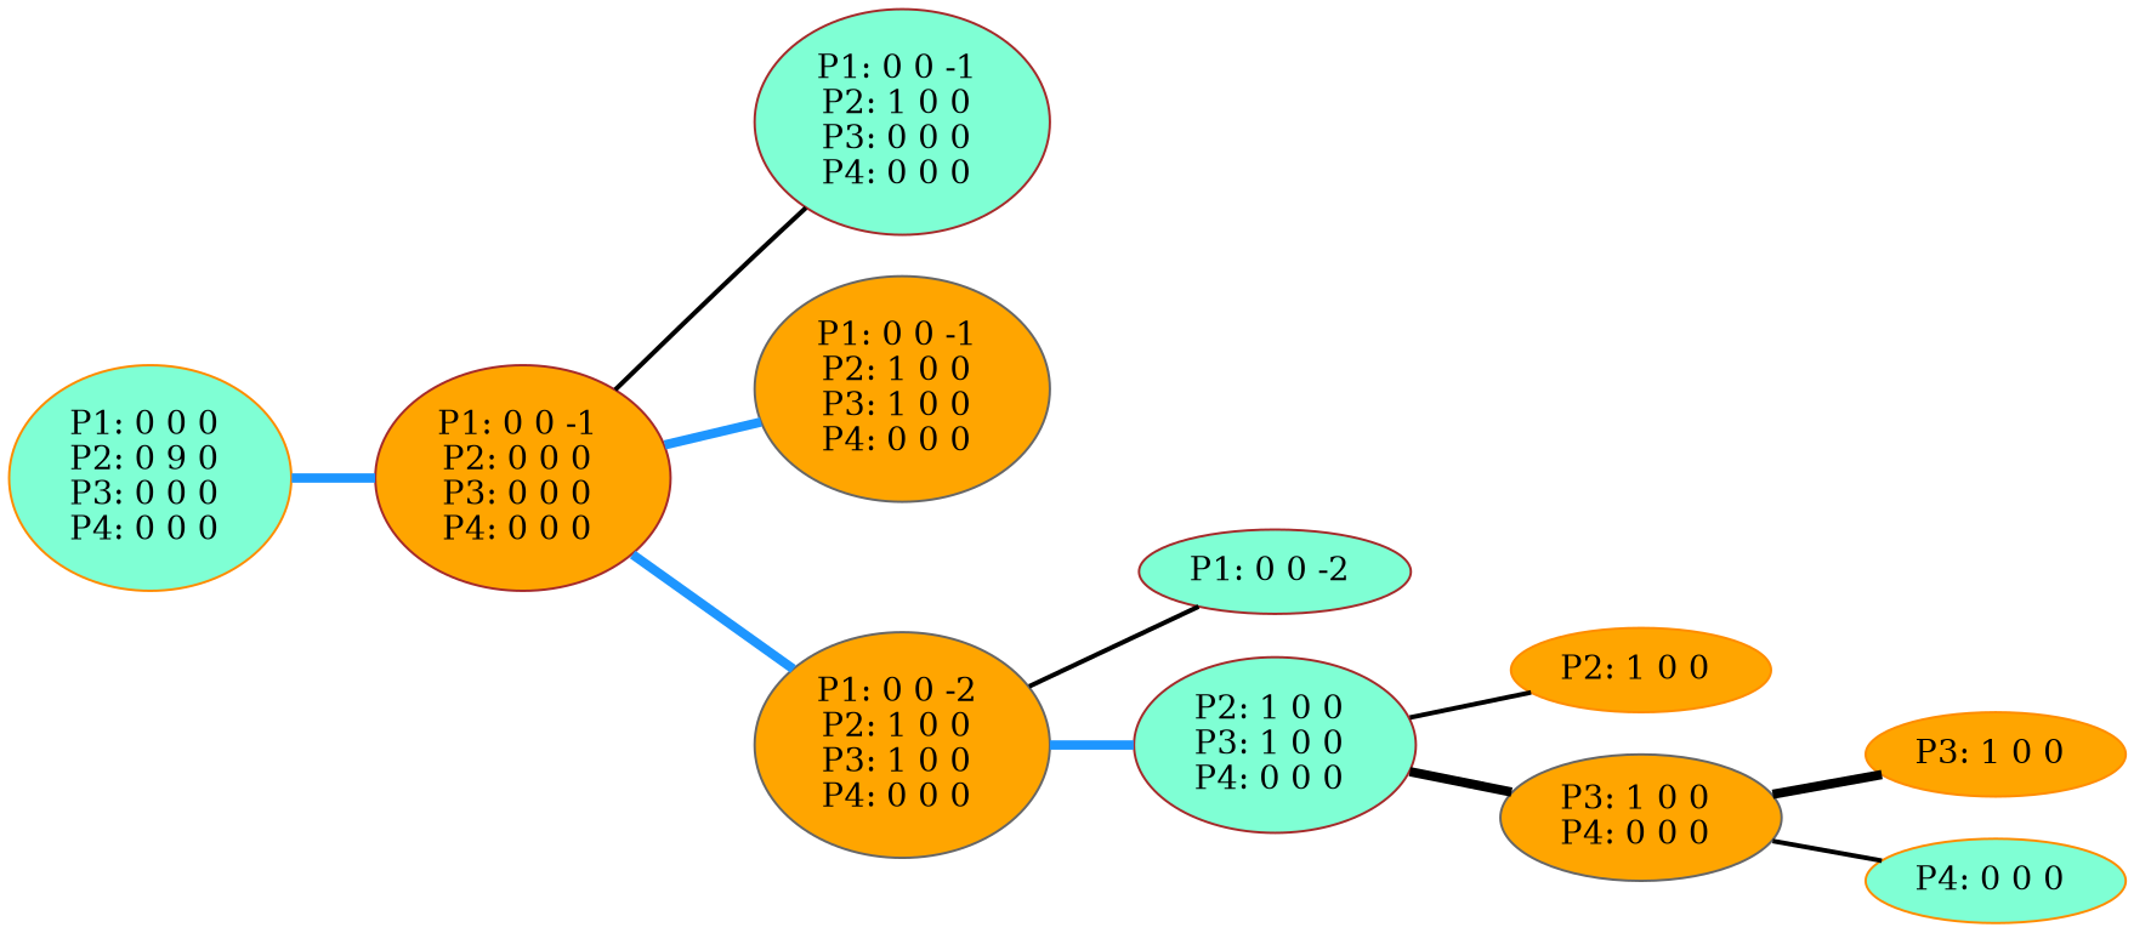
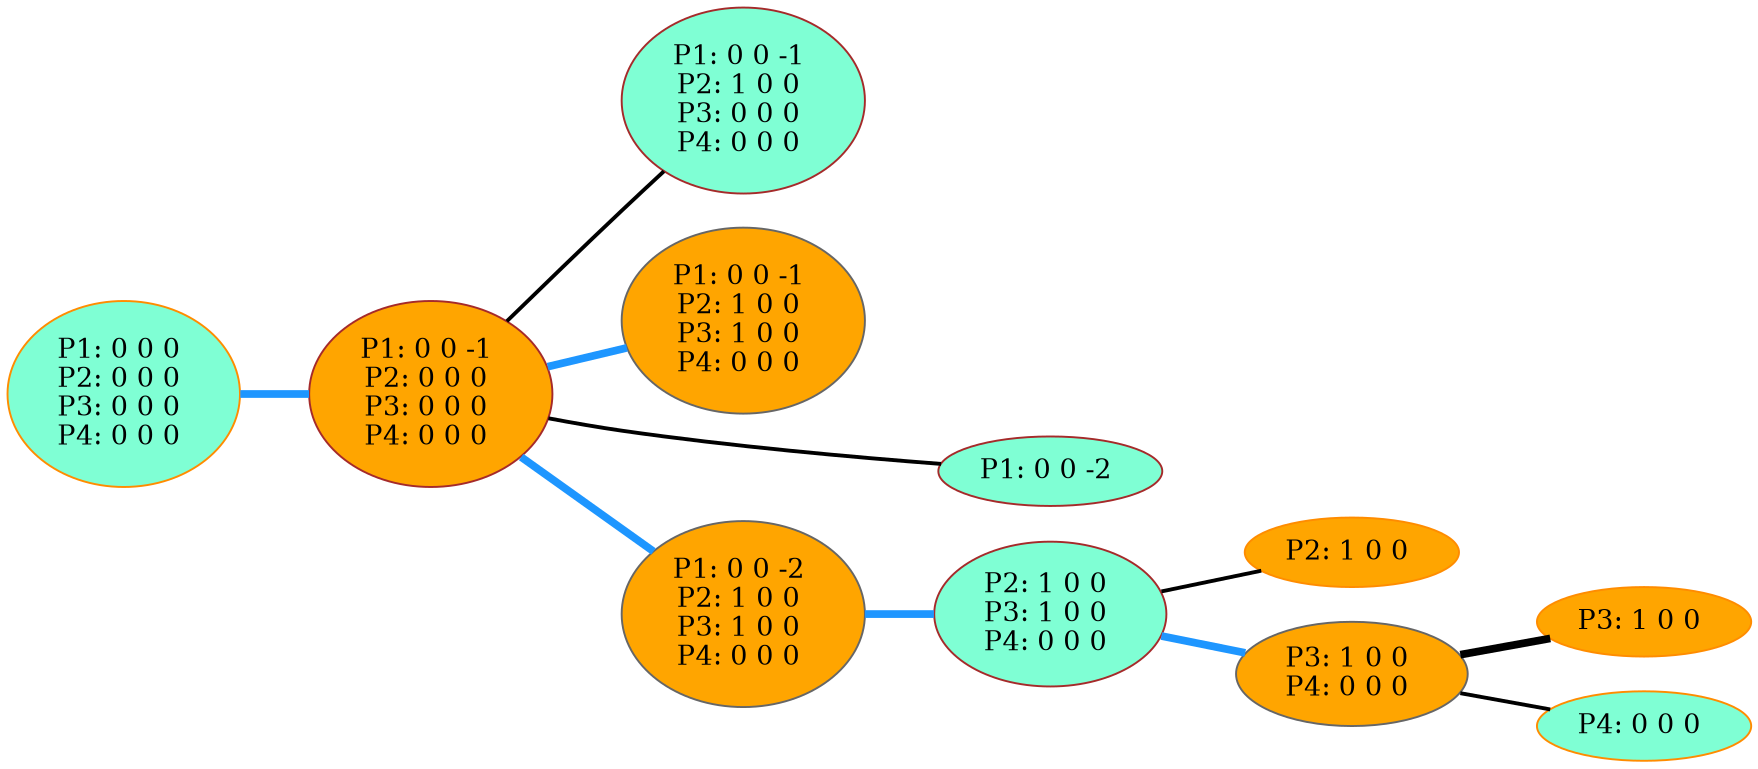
  graph {
    color=black
    rankdir=LR
    node [color=darkorange fillcolor=orange style=filled]
    edge [color="#1E96FF" penwidth=4.0 style=bold]
-   n1 [fillcolor=aquamarine label="P1: 0 0 0 \nP2: 0 9 0 \nP3: 0 0 0 \nP4: 0 0 0 \n"]
+   n1 [fillcolor=aquamarine label="P1: 0 0 0 \nP2: 0 0 0 \nP3: 0 0 0 \nP4: 0 0 0 \n"]
    n2 [color=brown label="P1: 0 0 -1 \nP2: 0 0 0 \nP3: 0 0 0 \nP4: 0 0 0 \n"]
    n3 [color=brown fillcolor=aquamarine label="P1: 0 0 -1 \nP2: 1 0 0 \nP3: 0 0 0 \nP4: 0 0 0 \n"]
    n4 [color=gray40 label="P1: 0 0 -1 \nP2: 1 0 0 \nP3: 1 0 0 \nP4: 0 0 0 \n"]
    n5 [color=gray40 label="P1: 0 0 -2 \nP2: 1 0 0 \nP3: 1 0 0 \nP4: 0 0 0 \n"]
    n6 [color=brown fillcolor=aquamarine label="P1: 0 0 -2 \n"]
    n7 [color=brown fillcolor=aquamarine label="P2: 1 0 0 \nP3: 1 0 0 \nP4: 0 0 0 \n"]
    n8 [label="P2: 1 0 0 \n"]
    n9 [color=gray40 label="P3: 1 0 0 \nP4: 0 0 0 \n"]
    n10 [label="P3: 1 0 0 \n"]
    n11 [fillcolor=aquamarine label="P4: 0 0 0 \n"]
    n1 -- n2
    n2 -- n3 [color=black penwidth=""]
    n2 -- n4
    n2 -- n5
-   n5 -- n6 [color=black penwidth=""]
+   n2 -- n6 [color=black penwidth=""]
    n5 -- n7
    n7 -- n8 [color=black penwidth=""]
-   n7 -- n9 [color=black]
+   n7 -- n9
    n9 -- n10 [color=black]
    n9 -- n11 [color=black penwidth=""]
  }
